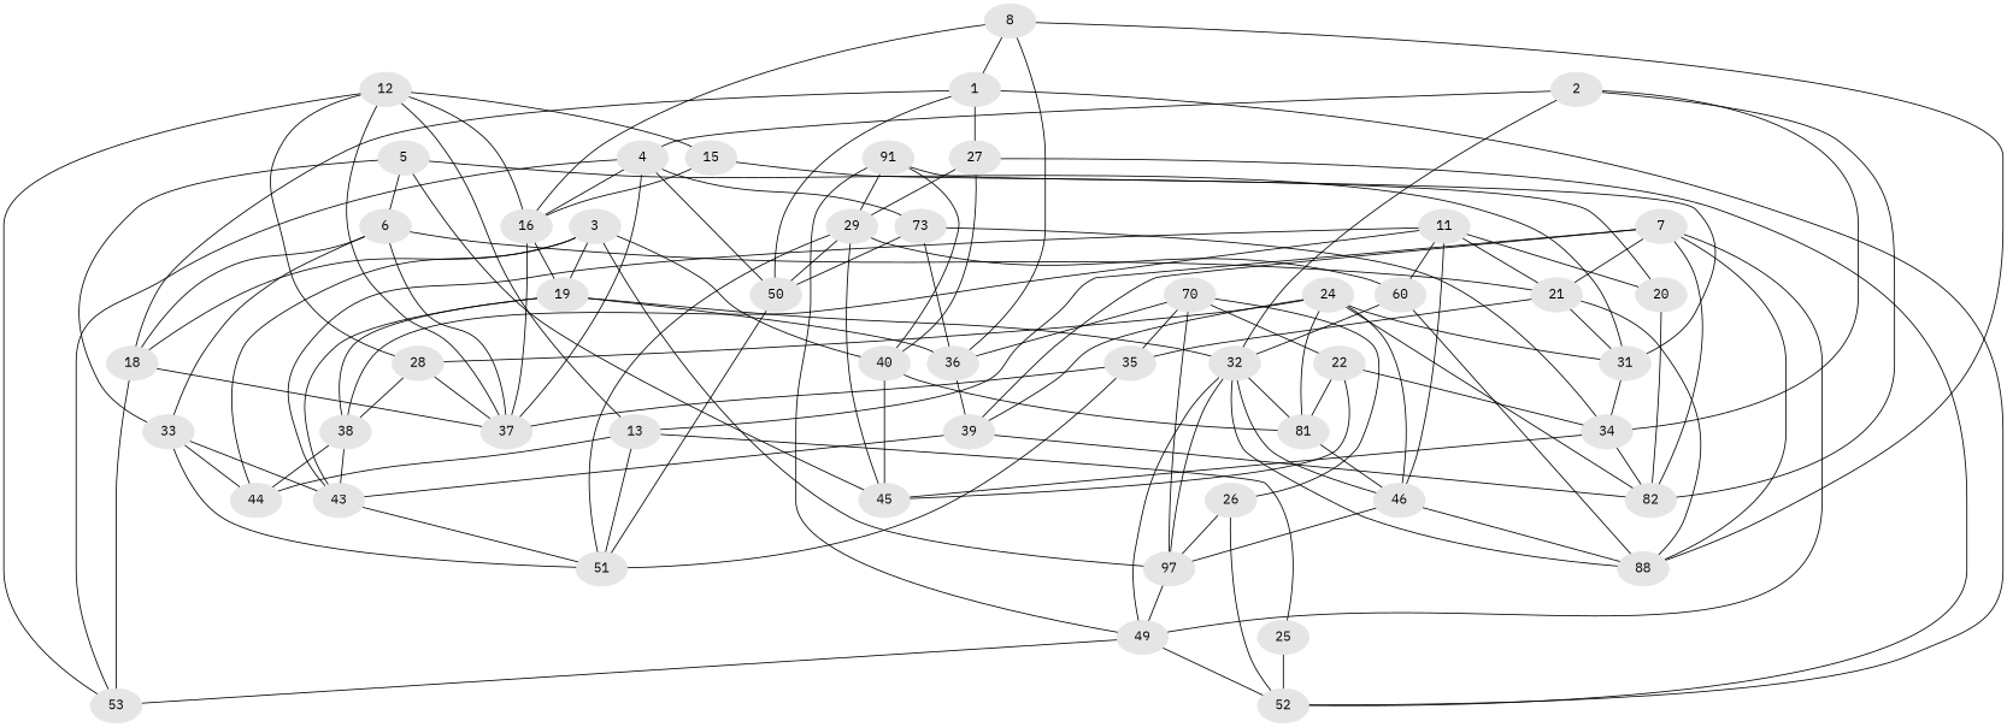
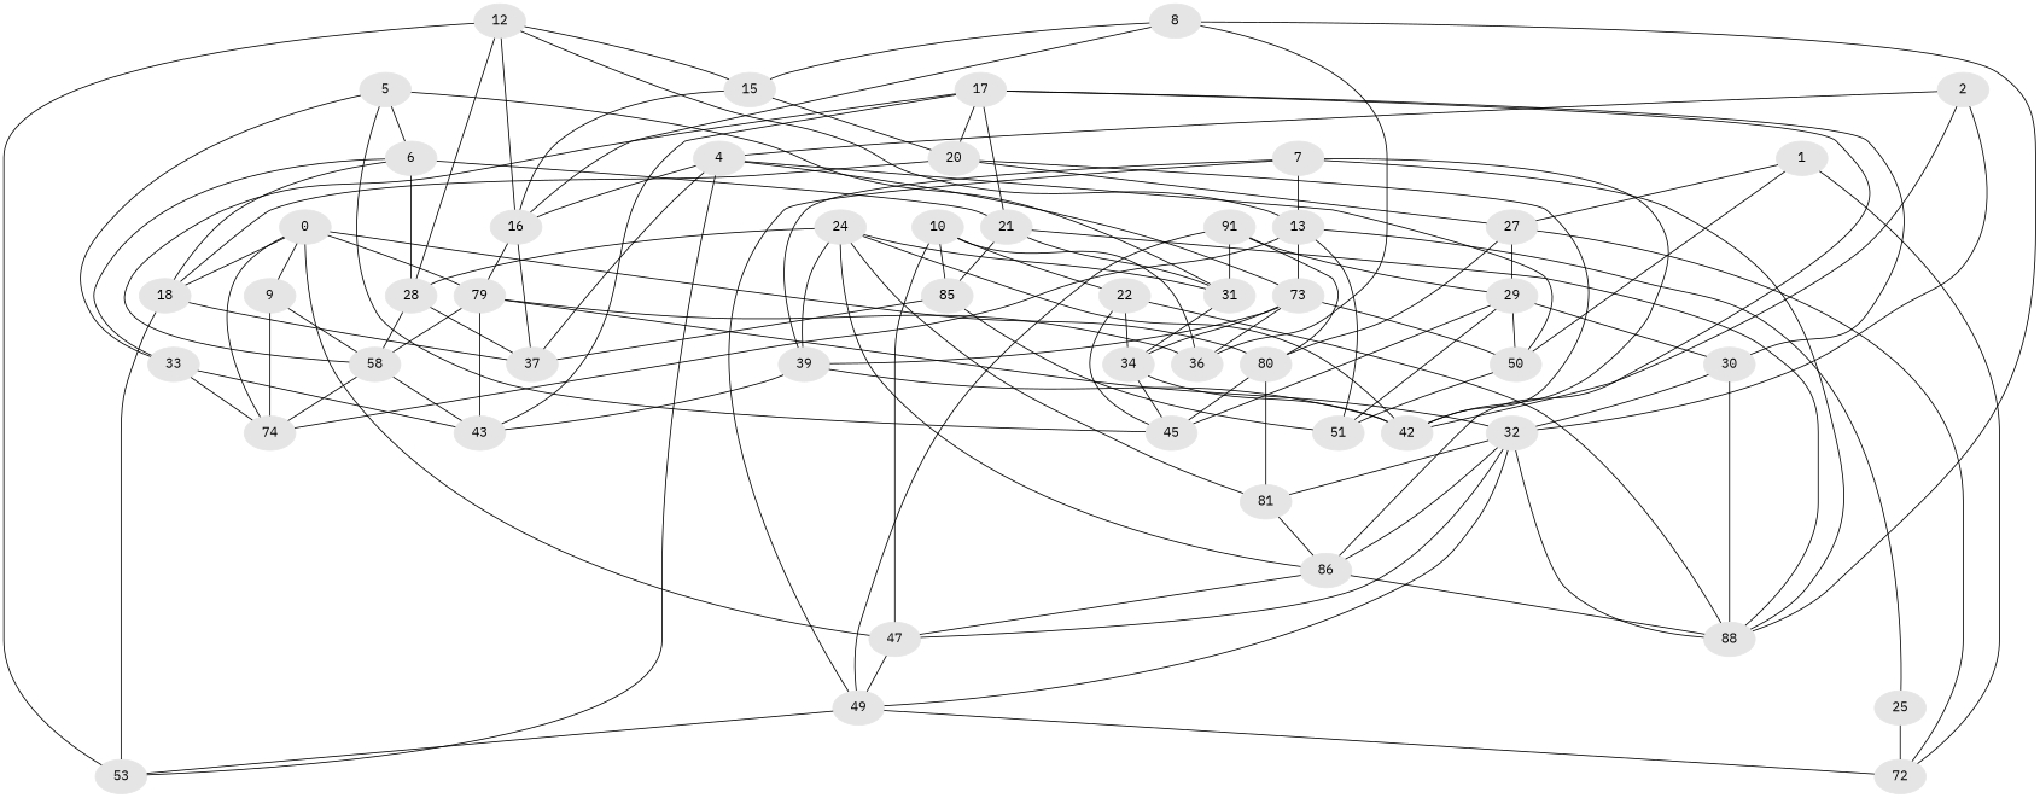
  graph {
    fontname="IBM Plex Mono"
    node [color=gray90 fontname="IBM Plex Mono" style=filled]
    edge [fontname="IBM Plex Mono" weight=1.0]
    1
    18
    27
    50
-   52
+   52 [label=72]
    37
    53
-   40
+   40 [label=80]
    29
    51
    2
    4
    32
    34
-   42 [label=82]
+   42
    16
    n17 [label=73]
-   47 [label=97]
+   47
    n19 [label=88]
    49
-   46
+   46 [label=86]
    n22 [label=81]
    45
-   3
-   19
-   44
-   38
+   3 [label=0]
+   9
+   19 [label=79]
+   44 [label=74]
+   38 [label=58]
    36
    43
    5
    6
    31
    33
    21
-   35
+   35 [label=85]
    7
    13
    39
    25
    8
    15
    20
-   10 [label=70]
+   10
    22
-   26
    n47 [label=91]
-   30 [label=60]
+   30
    12
    28
-   17 [label=11]
+   17
    24
-   1 -- 18
+   20 -- 18
    1 -- 27
    1 -- 50
    1 -- 52
    18 -- 37
    18 -- 53 [weight=2.0]
    27 -- 52
    27 -- 40
    27 -- 29 [weight=2.0]
    50 -- 51
    40 -- n22 [weight=2.0]
    40 -- 45 [weight=3.0]
    29 -- 50
    29 -- 51
    29 -- 45
    29 -- 30
    2 -- 4
    2 -- 32
-   2 -- 34
    2 -- 42
    4 -- 50
    4 -- 37
    4 -- 53
    4 -- 16
    4 -- n17
    32 -- 47
    32 -- n19
    32 -- 49
    32 -- 46
    32 -- n22
    34 -- 42
    34 -- 45
    16 -- 37
    16 -- 19
    n17 -- 50 [weight=2.0]
    n17 -- 34
    n17 -- 36
    47 -- 49
    49 -- 52
    49 -- 53
    46 -- 47
    46 -- n19
    n22 -- 46
    3 -- 18
    3 -- 40
    3 -- 47
+   3 -- 9
    3 -- 19
    3 -- 44
+   9 -- 44 [weight=2.0]
+   9 -- 38
    19 -- 32
    19 -- 38
    19 -- 36
    19 -- 43
    38 -- 44
    38 -- 43
-   36 -- 39 [weight=2.0]
-   43 -- 51
+   n17 -- 39 [weight=2.0]
    5 -- 45
    5 -- 6
    5 -- 31
    5 -- 33
    6 -- 18
-   6 -- 37 [weight=2.0]
+   6 -- 28 [weight=2.0]
    6 -- 33
    6 -- 21
    31 -- 34
-   33 -- 51
    33 -- 44
    33 -- 43
    21 -- n19
    21 -- 31
    21 -- 35
    35 -- 37
    35 -- 51
    7 -- 42
    7 -- n19
    7 -- 49
-   7 -- 21
    7 -- 13
    7 -- 39
    13 -- 51
+   13 -- n17
    13 -- 44
    13 -- 25
    39 -- 42
    39 -- 43
    25 -- 52 [weight=2.0]
    8 -- 16
    8 -- n19
    8 -- 36
-   8 -- 1
+   8 -- 15
    15 -- 16
    15 -- 20
+   20 -- 27
    20 -- 42
    10 -- 47
    10 -- 36
    10 -- 35
    10 -- 22 [weight=2.0]
-   10 -- 26
    22 -- 34
-   22 -- n22
+   22 -- n19
    22 -- 45 [weight=2.0]
-   26 -- 52
-   26 -- 47
    n47 -- 40
    n47 -- 29
    n47 -- 49
    n47 -- 31
    30 -- 32
    30 -- n19
-   12 -- 37
    12 -- 53
    12 -- 16
    12 -- 13
    12 -- 15
    12 -- 28
    28 -- 37
    28 -- 38
    17 -- 46
    17 -- 38
    17 -- 43
    17 -- 21
    17 -- 20
    17 -- 30
    24 -- 42
    24 -- 46
    24 -- n22
    24 -- 31
    24 -- 39
    24 -- 28
  }
